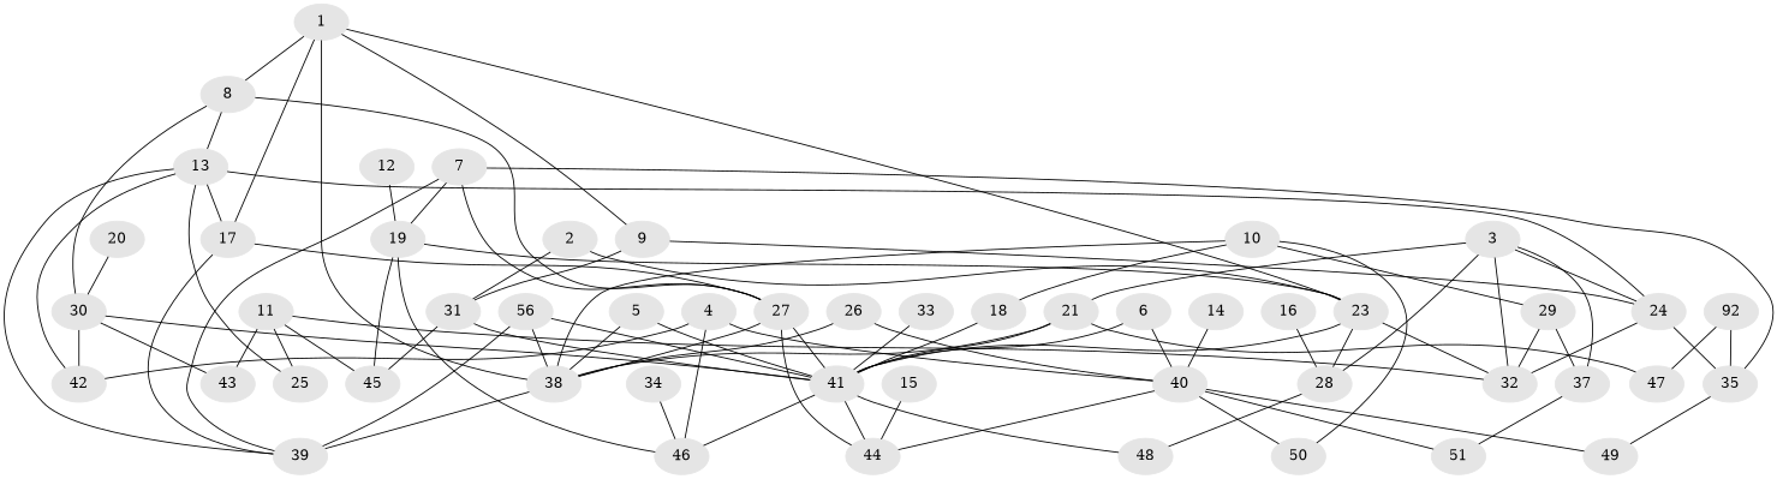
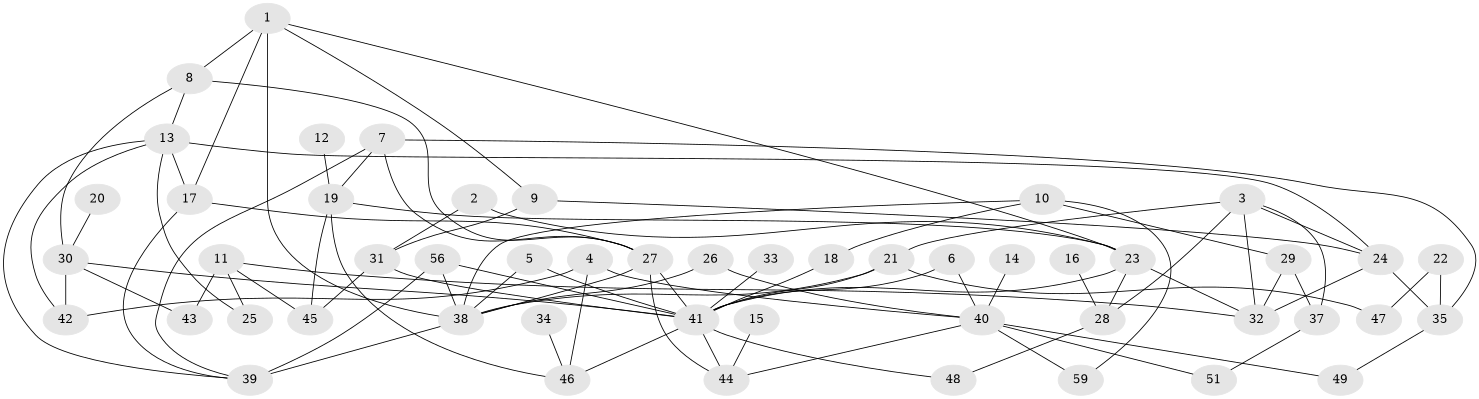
  graph {
    node [color=gray90 style=filled]
    edge [weight=1.0]
    1
    8
    9
    17
    23
    38
    27
    13
    30
    31
    24
    39
    28
    32
    41
    2
    45
    3
    21
    37
    47
    35
    48
    51
    4
    40
    42
    46
-   50
+   50 [label=59]
    49
    44
    5
    6
    7
    19
    25
    43
    10
    18
    29
    11
    12
    14
    15
    16
    20
-   22 [label=92]
+   22
    26
    33
    34
    n51 [label=56]
    1 -- 8
    1 -- 9
    1 -- 17
    1 -- 23
    1 -- 38 [weight=2.0]
    8 -- 27
    8 -- 13
    8 -- 30
    9 -- 31
    9 -- 24
    17 -- 27
    17 -- 39
    23 -- 28
    23 -- 32
    23 -- 41
    38 -- 39 [weight=2.0]
    27 -- 38
    27 -- 41
    27 -- 44
    13 -- 17
    13 -- 24
    13 -- 39
    13 -- 42
    13 -- 25
    30 -- 41
    30 -- 42
    30 -- 43
    31 -- 41
    31 -- 45
    24 -- 32
    24 -- 35
    28 -- 48
    41 -- 48
    41 -- 46
    41 -- 44
    2 -- 23
    2 -- 31
    3 -- 24
    3 -- 28
    3 -- 32
    3 -- 21
    3 -- 37
    21 -- 38
    21 -- 41
    21 -- 47
    37 -- 51
    35 -- 49
    4 -- 40
    4 -- 42
    4 -- 46
    40 -- 51
    40 -- 50
    40 -- 49
    40 -- 44
    5 -- 38
    5 -- 41 [weight=2.0]
    6 -- 41
    6 -- 40
    7 -- 27
    7 -- 39
    7 -- 35
    7 -- 19
    19 -- 23
    19 -- 45
    19 -- 46
    10 -- 38
    10 -- 50
    10 -- 18
    10 -- 29
    18 -- 41
    29 -- 32
    29 -- 37
    11 -- 32
    11 -- 45
    11 -- 25
    11 -- 43
    12 -- 19
    14 -- 40
    15 -- 44
    16 -- 28
    20 -- 30
    22 -- 47
    22 -- 35
    26 -- 38
    26 -- 40
    33 -- 41 [weight=2.0]
    34 -- 46
    n51 -- 38
    n51 -- 39
    n51 -- 41 [weight=2.0]
  }
